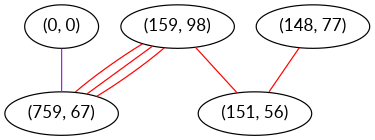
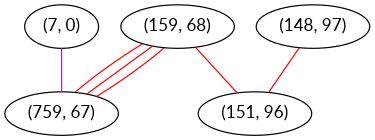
  graph {
    fontname=Lato
    node [fontname=Lato]
    edge [color=red fontname=Lato weight=1]
    n1 [label="(759, 67)"]
-   "(0, 0)"
-   "(159, 68)" [label="(159, 98)"]
-   "(151, 96)" [label="(151, 56)"]
-   "(148, 97)" [label="(148, 77)"]
+   "(0, 0)" [label="(7, 0)"]
+   "(159, 68)"
+   "(151, 96)"
+   "(148, 97)"
    "(0, 0)" -- n1 [color=purple weight=4]
    "(159, 68)" -- n1
    "(159, 68)" -- n1
    "(159, 68)" -- n1
    "(159, 68)" -- "(151, 96)"
    "(148, 97)" -- "(151, 96)"
  }
